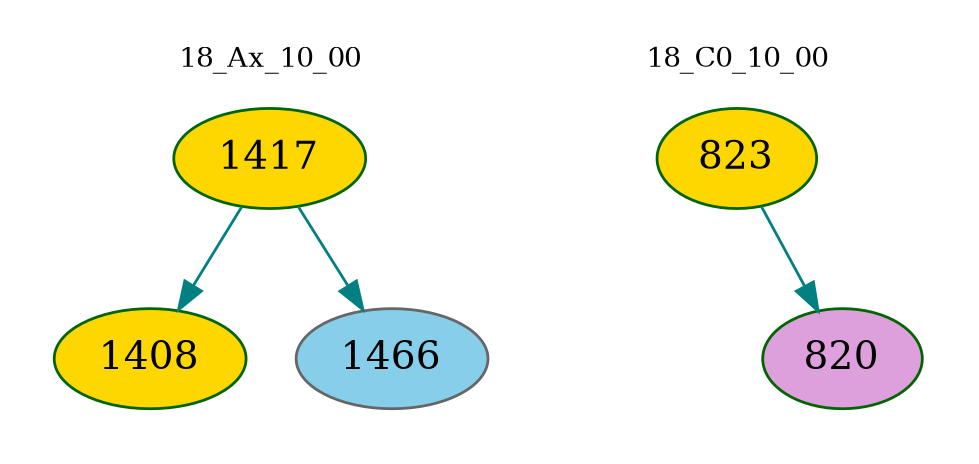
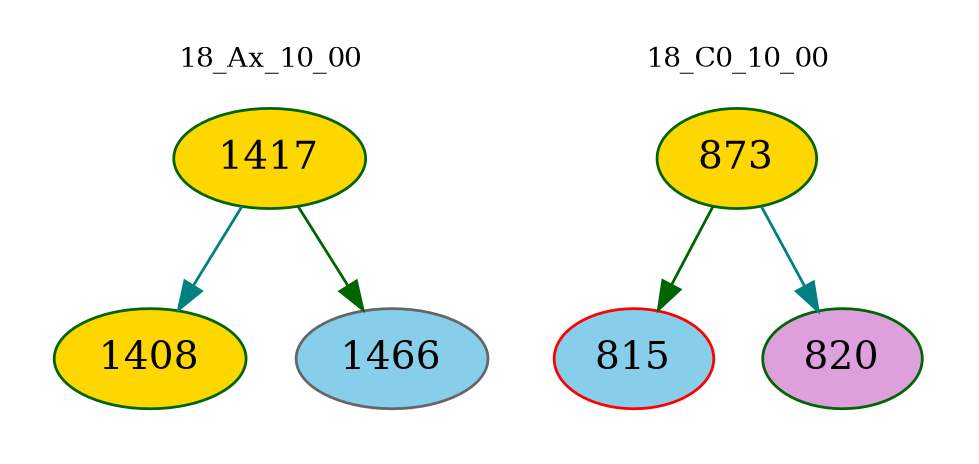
  digraph {
    node [color=darkgreen fillcolor=gold style=filled]
    edge [color=teal]
    n1 [label=1417]
    n2 [label=1408]
    n3 [color=gray40 fillcolor=skyblue label=1466]
-   n4 [label=823]
+   n4 [label=873]
+   n5 [color=red fillcolor=skyblue label=815]
    n6 [fillcolor=plum label=820]
    subgraph cluster_1 {
      color=white
      fontsize=10
      label="18_Ax_10_00"
      n1
      n2
      n3
    }
    subgraph cluster_2 {
      color=white
      fontsize=10
      label="18_C0_10_00"
      n4
+     n5
      n6
    }
    n1 -> n2
-   n1 -> n3
+   n1 -> n3 [color=darkgreen]
+   n4 -> n5 [color=darkgreen]
    n4 -> n6
  }
